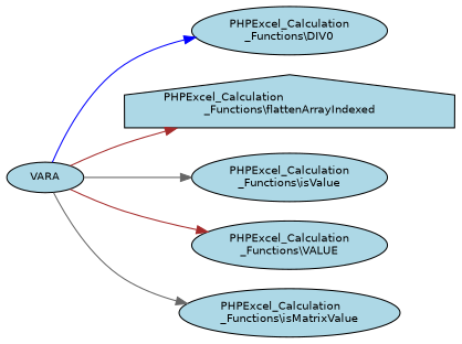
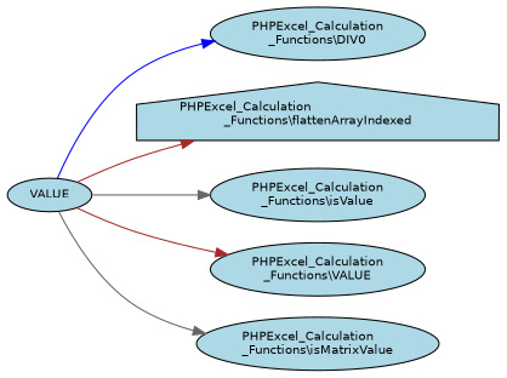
  digraph {
    rankdir=LR
    node [color=black fillcolor=lightblue fontname=Helvetica fontsize=10 shape=ellipse style=filled]
    edge [color=brown fontname=Helvetica fontsize=10 labelfontname=Helvetica labelfontsize=10 style=solid]
-   n1 [fontcolor=black height=0.2 label=VARA width=0.4]
+   n1 [fontcolor=black height=0.2 label=VALUE width=0.4]
    n2 [height=0.2 label="PHPExcel_Calculation\l_Functions\\DIV0" width=0.4]
    n3 [height=0.2 label="PHPExcel_Calculation\l_Functions\\flattenArrayIndexed" shape=house width=0.4]
    n4 [height=0.2 label="PHPExcel_Calculation\l_Functions\\isValue" width=0.4]
    n5 [height=0.2 label="PHPExcel_Calculation\l_Functions\\VALUE" width=0.4]
    n6 [height=0.2 label="PHPExcel_Calculation\l_Functions\\isMatrixValue" width=0.4]
    n1 -> n2 [color=blue]
    n1 -> n3
    n1 -> n4 [color=gray40]
    n1 -> n5
    n1 -> n6 [color=gray40]
  }
